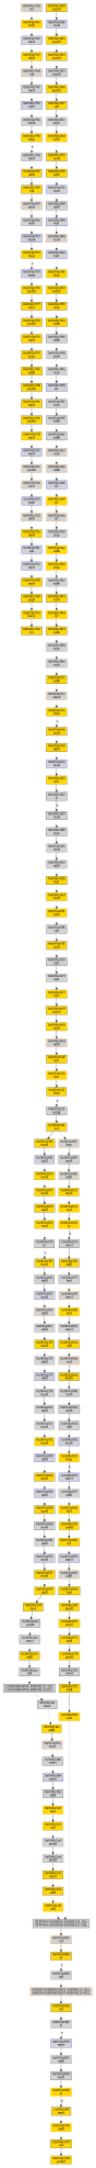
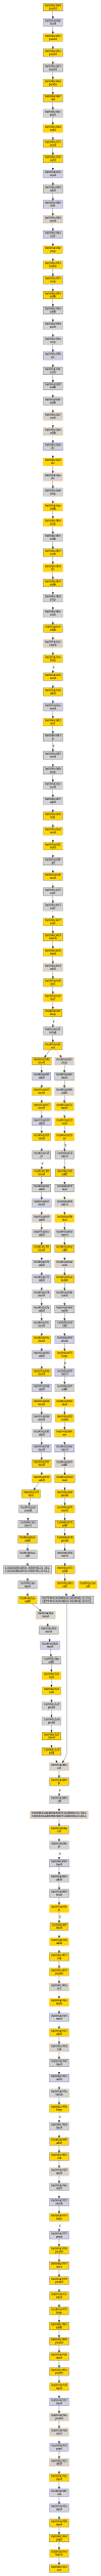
  strict digraph {
    fontname=Merriweather
    node [color=gray40 fillcolor=lightgrey fontname=Merriweather shape=rectangle style=filled]
    edge [color="#000000" fontname=Merriweather style=solid]
    n1 [fillcolor=gold label="0x0041c92a\nmovl"]
    n2 [color=blue label="0x0041c931\nroll"]
    n3 [color=blue label="0x0041c934\nmovl"]
    n4 [color=black fillcolor=gold label="0x0041c93b\nmovl"]
    n5 [fillcolor=gold label="0x0041c0c4\nloop"]
    n6 [color=blue fillcolor=gold label="0x0041c0c6\nmovl"]
    n7 [color=black fillcolor=gold label="0x0041c0c8\naddl"]
    n8 [color=blue label="0x0041c0ce\nmovl"]
    n9 [color=darkorange label="0x0041c0a6\naddb"]
    n10 [color=blue label="0x0041c0a8\nclc"]
    n11 [color=darkorange fillcolor=gold label="0x0041c0a9\nclc"]
    n12 [color=darkorange label="0x0041c0aa\nclc"]
    n13 [color=black fillcolor=gold label="0x0041c87c\naddl"]
    n14 [color=darkorange fillcolor=gold label="0x0041c882\ncall"]
    n15 [color=black label="GETPROCADDRESS_KERNEL32_DLL\nGETPROCADDRESS-KERNEL32-DLL"]
    n16 [color=darkorange label="0x0041c884\norl"]
    n17 [color=blue label="0x0041c954\nsubl"]
    n18 [label="0x0041c95a\nstosb"]
    n19 [fillcolor=gold label="0x0041c95b\nloop"]
    n20 [label="0x0041c95d\nmovl"]
    n21 [fillcolor=gold label="0x0041c0d2\nincl"]
    n22 [color=black label="0x0041c0d3\njs"]
    n23 [color=darkorange fillcolor=gold label="0x0041c85d\nleal"]
    n24 [fillcolor=gold label="0x0041c85f\npushl"]
    n25 [fillcolor=gold label="0x0041c860\nret"]
    n26 [color=blue label="0x0041c865\nmovl"]
    n27 [color=black fillcolor=gold label="0x0041c982\naddb"]
    n28 [color=blue fillcolor=gold label="0x0041c90b\npushl"]
    n29 [color=blue fillcolor=gold label="0x0041c90c\nmovl"]
    n30 [color=blue fillcolor=gold label="0x0041c90e\npushl"]
    n31 [color=blue fillcolor=gold label="0x0041c95f\naddl"]
    n32 [label="0x0041c0ab\njmp"]
    n33 [color=darkorange fillcolor=gold label="0x0041c0ae\naddb"]
    n34 [color=darkorange fillcolor=gold label="0x0041c0b0\njmp"]
    n35 [color=darkorange fillcolor=gold label="0x0041c0b8\nclc"]
    n36 [color=blue fillcolor=gold label="0x0041c0b9\nsubb"]
    n37 [label="0x0041c0bb\njmp"]
    n38 [label="0x0041c0be\nrorb"]
    n39 [color=blue fillcolor=gold label="0x0041c093\nnop"]
    n40 [color=black fillcolor=gold label="0x0041c094\nsubb"]
    n41 [color=black label="0x0041c096\naddb"]
    n42 [label="0x0041c098\nxorb"]
    n43 [color=blue fillcolor=gold label="0x0041c0b5\nrorb"]
    n44 [color=darkorange fillcolor=gold label="0x0041c943\nxorb"]
    n45 [color=blue label="0x0041c945\nmovl"]
    n46 [fillcolor=gold label="0x0041c947\naddl"]
    n47 [color=darkorange label="0x0041c94d\nleal"]
    n48 [label="0x0041c892\naddl"]
    n49 [color=black label="0x0041c898\ntestl"]
    n50 [color=darkorange fillcolor=gold label="0x0041c89e\nje"]
    n51 [color=blue fillcolor=gold label="0x0041c8ff\nmovl"]
    n52 [color=blue fillcolor=gold label="0x0041c965\nleal"]
    n53 [color=darkorange label="0x0041c967\nmovl"]
    n54 [label="0x0041c96c\nsubl"]
    n55 [fillcolor=gold label="0x0041c1c2\ncall"]
    n56 [label="0x0041c2a5\npushl"]
    n57 [label="0x0041c2a6\npushl"]
    n58 [color=black fillcolor=gold label="0x0041c2a7\nmovl"]
    n59 [color=darkorange fillcolor=gold label="0x0041c901\naddl"]
    n60 [color=black fillcolor=gold label="0x0041c907\nleal"]
    n61 [color=darkorange fillcolor=gold label="0x0041c1c0\nleal"]
    n62 [color=blue label="0x0041c975\npopa"]
    n63 [fillcolor=gold label="0x0041c976\npushl"]
    n64 [color=blue fillcolor=gold label="0x0041c977\nxorl"]
    n65 [color=blue fillcolor=gold label="0x0041c979\npushl"]
    n66 [color=blue fillcolor=gold label="0x0041c886\nje"]
    n67 [label="0x0041c888\ncall"]
    n68 [label="0x0041c06c\npopl"]
    n69 [color=darkorange fillcolor=gold label="0x0041c06d\nsubl"]
    n70 [color=blue fillcolor=gold label="0x0041c073\nmovl"]
    n71 [color=black fillcolor=gold label="0x0041c078\nsubl"]
    n72 [label="0x0041c09a\nnop"]
    n73 [color=blue label="0x0041c09b\nstc"]
    n74 [color=black fillcolor=gold label="0x0041c940\npopl"]
    n75 [fillcolor=gold label="0x0041c941\nleave"]
    n76 [color=blue label="0x0041c167\nmovl"]
    n77 [color=darkorange label="0x0041c169\naddl"]
    n78 [label="0x0041c16c\naddl"]
    n79 [color=black fillcolor=gold label="0x0041c171\nmovl"]
    n80 [label="0x0041c0b3\nsubb"]
    n81 [color=blue fillcolor=gold label="0x0041c831\naddl"]
    n82 [color=black label="0x0041c837\nleal"]
    n83 [color=darkorange label="0x0041c839\nmovl"]
    n84 [color=darkorange fillcolor=gold label="0x0041c83b\nleal"]
    n85 [color=black label="0x0041c09c\nrorb"]
    n86 [color=black label="0x0041c09f\nsubb"]
    n87 [label="0x0041c178\nmovl"]
    n88 [label="0x0041c17a\naddl"]
    n89 [label="0x0041c17c\nmovl"]
    n90 [fillcolor=gold label="0x0041c17e\nmovl"]
    n91 [fillcolor=gold label="0x0041c86f\npushl"]
    n92 [fillcolor=gold label="0x0041c870\nmovl"]
    n93 [color=blue fillcolor=gold label="0x0041c872\naddl"]
    n94 [fillcolor=gold label="0x0041c878\npushl"]
    n95 [label="0x0041c83d\nmovl"]
    n96 [color=blue fillcolor=gold label="0x0041c842\nsubl"]
    n97 [color=darkorange label="0x0041c848\nxorl"]
    n98 [color=black label="0x0041c94f\nmovl"]
    n99 [color=darkorange label="0x0041c90a\nret"]
    n100 [fillcolor=gold label="0x0041c063\npushl"]
    n101 [color=blue fillcolor=gold label="0x0041c064\npushl"]
    n102 [color=black label="0x0041c065\npushl"]
    n103 [fillcolor=gold label="0x0041c066\npusha"]
    n104 [color=black label="0x0041c403\nxorl"]
    n105 [label="0x0041c405\nxorl"]
    n106 [fillcolor=gold label="0x0041c407\nxorl"]
    n107 [color=black fillcolor=gold label="0x0041c409\nmovb"]
    n108 [color=blue fillcolor=gold label="0x0041c0fd\nmovl"]
    n109 [color=blue label="0x0041c0ff\naddl"]
    n110 [fillcolor=gold label="0x0041c105\nmovl"]
    n111 [fillcolor=gold label="0x0041c107\nmovl"]
    n112 [color=black label="0x0041c0db\njmp"]
    n113 [label="0x0041c0e3\nmovl"]
    n114 [label="0x0041c0e5\naddl"]
    n115 [color=black fillcolor=gold label="0x0041c0eb\nleal"]
    n116 [fillcolor=gold label="0x0041c1ae\naddl"]
    n117 [color=darkorange label="0x0041c1b4\nmovl"]
    n118 [color=black label="0x0041c1b6\nmovl"]
    n119 [color=blue label="0x0041c1b8\nmovl"]
    n120 [color=black fillcolor=gold label="0x0041c40f\nincl"]
    n121 [color=darkorange fillcolor=gold label="0x0041c410\nincl"]
    n122 [color=black fillcolor=gold label="0x0041c411\nloop"]
    n123 [color=black label="0x0041c413\nxchgl"]
    n124 [fillcolor=gold label="0x0041c0f2\nsubl"]
    n125 [color=black label="0x0041c0f8\ncall"]
    n126 [color=blue fillcolor=gold label="0x0041c401\nmovl"]
    n127 [fillcolor=gold label="0x0041c092\nlodsb"]
    n128 [color=black fillcolor=gold label="0x0041c97c\nmovl"]
    n129 [color=black fillcolor=gold label="0x0041c97f\njmp"]
    n130 [fillcolor=gold label="0x0041c0ed\nmovl"]
    n131 [color=blue label="0x0041c972\nstosb"]
    n132 [fillcolor=gold label="0x0041c973\nloop"]
    n133 [color=darkorange label="0x0041c0a3\nrorb"]
    n134 [fillcolor=gold label="0x0041c90f\nmovl"]
    n135 [color=blue label="0x0041c913\nmovl"]
    n136 [color=black label="0x0041c1ac\nmovl"]
    n137 [color=blue label="0x0041c180\naddl"]
    n138 [color=blue fillcolor=gold label="0x0041c186\nmovl"]
    n139 [color=blue label="0x0041c188\naddl"]
    n140 [color=blue fillcolor=gold label="0x0041c18b\nmovl"]
    n141 [color=darkorange label="0x0041c40d\naddl"]
    n142 [color=blue fillcolor=gold label="0x0041c414\nret"]
    n143 [color=darkorange label="0x0041c815\njmp"]
    n144 [color=black label="0x0041c18d\nmovl"]
    n145 [label="0x0041c18f\naddl"]
    n146 [color=blue label="0x0041c195\nmovl"]
    n147 [color=black fillcolor=gold label="0x0041c197\nmovl"]
    n148 [color=blue fillcolor=gold label="0x0041c942\nret"]
    n149 [color=darkorange label="ISDEBUGGERPRESENT_KERNEL32_DLL\nISDEBUGGERPRESENT-KERNEL32-DLL"]
    n150 [color=blue fillcolor=gold label="0x0041c88a\norl"]
    n151 [label="0x0041c88c\nje"]
    n152 [color=black label="0x0041c080\naddl"]
    n153 [color=blue label="0x0041c086\nleal"]
    n154 [color=darkorange label="0x0041c088\nmovl"]
    n155 [color=blue label="0x0041c08a\nxorl"]
    n156 [label="0x0041c857\naddl"]
    n157 [color=black label="0x0041c1ba\naddl"]
    n158 [color=black label="0x0041c1a2\nmovl"]
    n159 [color=blue fillcolor=gold label="0x0041c1a4\naddl"]
    n160 [color=black label="0x0041c1aa\ncall"]
    n161 [color=black label="LOADLIBRARYA_KERNEL32_DLL\nLOADLIBRARYA-KERNEL32-DLL"]
    n162 [color=black label="0x0041c82f\nmovl"]
-   n163 [color=blue fillcolor=gold label="0x0041c109\naddl"]
+   n163 [color=blue label="0x0041c109\naddl"]
    n164 [fillcolor=gold label="0x0041c10f\ntestl"]
    n165 [color=black label="0x0041c87a\nmovl"]
    n166 [color=blue label="0x0041c07e\nmovl"]
    n167 [color=darkorange label="0x0041c91d\nxorl"]
    n168 [color=blue label="0x0041c91f\npopl"]
    n169 [color=darkorange label="0x0041c922\naddl"]
    n170 [color=darkorange label="0x0041c91a\npushl"]
    n171 [color=black label="0x0041c115\nje"]
    n172 [color=blue fillcolor=gold label="0x0041c15f\nmovl"]
    n173 [color=black fillcolor=gold label="0x0041c19f\nleal"]
    n174 [color=black label="0x0041c1a1\npushl"]
    n175 [color=blue fillcolor=gold label="0x0041c2a9\naddl"]
    n176 [color=blue label="0x0041c852\nstosb"]
    n177 [color=darkorange fillcolor=gold label="0x0041c853\nloop"]
    n178 [color=blue label="0x0041c855\nmovl"]
    n179 [color=black label="0x0041c0d5\nmovl"]
    n180 [fillcolor=gold label="0x0041c08c\njmp"]
    n181 [color=black label="0x0041c0a1\nsubb"]
    n182 [fillcolor=gold label="0x0041c40b\nmull"]
    n183 [color=black fillcolor=gold label="0x0041c0c1\naddb"]
    n184 [color=darkorange label="0x0041c0c3\nstosb"]
    n185 [fillcolor=gold label="0x0041c909\npushl"]
    n186 [color=darkorange fillcolor=gold label="0x0041c823\nxorl"]
    n187 [color=darkorange fillcolor=gold label="0x0041c825\nje"]
    n188 [color=black label="0x0041c161\naddl"]
    n189 [color=black fillcolor=gold label="0x0041c86d\nleal"]
    n190 [color=black label="0x0041c819\nmovl"]
    n191 [color=darkorange label="0x0041c81b\naddl"]
    n192 [label="0x0041c173\naddl"]
    n193 [color=blue label="0x0041c175\naddl"]
    n194 [color=darkorange label="0x0041c867\naddl"]
    n195 [fillcolor=gold label="0x0041c199\naddl"]
    n196 [fillcolor=gold label="0x0041c821\nmovl"]
    n197 [color=darkorange fillcolor=gold label="0x0041c2af\ncall"]
    n198 [color=blue fillcolor=gold label="0x0041c067\ncall"]
    n199 [color=black label="0x0041c84d\nsubb"]
    n200 [color=black label="0x0041c84f\nrolb"]
    n201 [color=blue fillcolor=gold label="0x0041c84a\nlodsb"]
    n202 [color=blue fillcolor=gold label="0x0041c060\npushl"]
    n203 [color=blue label="0x0041c061\nmovl"]
    n204 [label="0x0041c84b\nxorb"]
    n205 [color=blue label="0x0041c890\nmovl"]
    n1 -> n2
    n2 -> n3
    n3 -> n4 [style=dotted]
    n4 -> n74
    n5 -> n6 [label=F style=dotted]
    n6 -> n7 [style=dotted]
    n7 -> n8 [style=dotted]
    n8 -> n21
    n9 -> n10 [style=dotted]
    n10 -> n11 [style=dotted]
    n11 -> n12
    n12 -> n32
    n13 -> n14
    n14 -> n15 [style=dotted]
    n15 -> n16
    n16 -> n66
    n17 -> n18 [style=dotted]
    n18 -> n19
    n19 -> n20 [label=F style=dotted]
    n20 -> n31 [style=dotted]
    n21 -> n22
    n22 -> n179 [label=F]
    n23 -> n24
    n24 -> n25
    n25 -> n26 [style=dotted]
    n26 -> n194
    n27 -> n28
    n28 -> n29
    n29 -> n30
    n30 -> n134
    n31 -> n52
    n32 -> n33 [style=dotted]
    n33 -> n34
    n34 -> n80
    n35 -> n36
    n36 -> n37 [style=dotted]
    n37 -> n38 [style=dotted]
    n38 -> n183 [style=dotted]
    n39 -> n40 [style=dotted]
    n40 -> n41
    n41 -> n42 [style=dotted]
    n42 -> n72 [style=dotted]
    n43 -> n35
    n44 -> n45 [style=dotted]
    n45 -> n46 [style=dotted]
    n46 -> n47
    n47 -> n98
    n48 -> n49
    n49 -> n50
    n50 -> n51 [label=T]
    n51 -> n59 [style=dotted]
    n52 -> n53
    n53 -> n54
    n54 -> n131 [style=dotted]
    n55 -> n56 [style=dotted]
    n56 -> n57
    n57 -> n58
    n58 -> n175 [style=dotted]
    n59 -> n60 [style=dotted]
    n60 -> n185
    n61 -> n55
    n62 -> n63
    n63 -> n64
    n64 -> n65
    n65 -> n128 [style=dotted]
    n66 -> n67 [label=F style=dotted]
    n67 -> n149 [style=dotted]
    n68 -> n69
    n69 -> n70 [style=dotted]
    n70 -> n71
    n71 -> n166 [style=dotted]
    n72 -> n73
    n73 -> n85 [style=dotted]
    n74 -> n75
    n75 -> n148
    n76 -> n77 [style=dotted]
    n77 -> n78
    n78 -> n79 [style=dotted]
    n79 -> n192 [style=dotted]
    n80 -> n43
    n81 -> n82 [style=dotted]
    n82 -> n83 [style=dotted]
    n83 -> n84 [style=dotted]
    n84 -> n95
    n85 -> n86
    n86 -> n181 [style=dotted]
    n87 -> n88
    n88 -> n89
    n89 -> n90 [style=dotted]
    n90 -> n137 [style=dotted]
    n91 -> n92
    n92 -> n93
    n93 -> n94
    n94 -> n165
    n95 -> n96
    n96 -> n97 [style=dotted]
    n97 -> n201
    n98 -> n17 [style=dotted]
    n99 -> n44 [style=dotted]
    n100 -> n101 [style=dotted]
    n101 -> n102 [style=dotted]
    n102 -> n103
    n103 -> n198
    n104 -> n105
    n105 -> n106 [style=dotted]
    n106 -> n107
    n107 -> n182
    n108 -> n109
    n109 -> n110 [style=dotted]
    n110 -> n111 [style=dotted]
    n111 -> n163
    n112 -> n113
    n113 -> n114
    n114 -> n115 [style=dotted]
    n115 -> n130 [style=dotted]
    n116 -> n117
    n117 -> n118 [style=dotted]
    n118 -> n119 [style=dotted]
    n119 -> n157
    n120 -> n121
    n121 -> n122
    n122 -> n123 [label=F style=dotted]
    n123 -> n142
    n124 -> n125 [style=dotted]
    n125 -> n126 [style=dotted]
    n126 -> n104 [style=dotted]
    n127 -> n39
    n128 -> n129 [style=dotted]
    n129 -> n27
    n130 -> n124 [style=dotted]
    n131 -> n132
    n132 -> n62 [label=F style=dotted]
    n133 -> n9 [style=dotted]
    n134 -> n135 [style=dotted]
    n135 -> n170
    n136 -> n116 [style=dotted]
    n137 -> n138 [style=dotted]
    n138 -> n139 [style=dotted]
    n139 -> n140 [style=dotted]
    n140 -> n144
    n141 -> n120
    n142 -> n108
    n142 -> n143 [style=dotted]
    n143 -> n190
    n144 -> n145
    n145 -> n146
    n146 -> n147
    n147 -> n195 [style=dotted]
    n149 -> n150
    n150 -> n151 [style=dotted]
    n151 -> n205 [label=T style=dotted]
    n152 -> n153
    n153 -> n154
    n154 -> n155 [style=dotted]
    n155 -> n180 [style=dotted]
    n156 -> n23 [style=dotted]
    n157 -> n61
    n158 -> n159 [style=dotted]
    n159 -> n160
    n160 -> n161 [style=dotted]
    n161 -> n136 [style=dotted]
    n162 -> n81
    n163 -> n164
    n164 -> n171 [style=dotted]
    n165 -> n13 [style=dotted]
    n166 -> n152 [style=dotted]
    n167 -> n168 [style=dotted]
    n168 -> n169
    n169 -> n1 [style=dotted]
    n170 -> n167
    n171 -> n172 [label=T style=dotted]
    n172 -> n188
    n173 -> n174
    n174 -> n158 [style=dotted]
-   n175 -> n197 [style=dotted]
+   n175 -> n16 [style=dotted]
    n176 -> n177
    n177 -> n178 [label=F]
    n178 -> n156
    n179 -> n112 [style=dotted]
    n180 -> n127 [style=dotted]
    n181 -> n133 [style=dotted]
    n182 -> n141
    n183 -> n184 [style=dotted]
    n184 -> n5 [style=dotted]
+   n185 -> n99
    n186 -> n187
    n187 -> n162 [label=T]
    n188 -> n76
    n189 -> n91 [style=dotted]
    n190 -> n191
    n191 -> n196
    n192 -> n193 [style=dotted]
    n193 -> n87 [style=dotted]
    n194 -> n189
    n195 -> n173
    n196 -> n186 [style=dotted]
    n197 -> n15 [style=dotted]
    n198 -> n68
    n199 -> n200
    n200 -> n176 [style=dotted]
    n201 -> n204
    n202 -> n203
    n203 -> n100
    n204 -> n199 [style=dotted]
    n205 -> n48
  }
